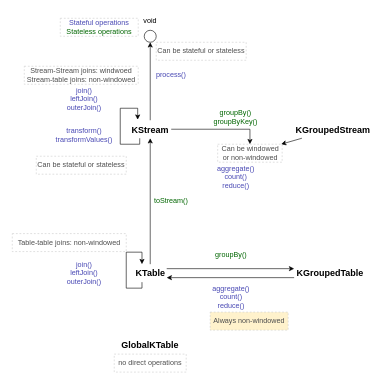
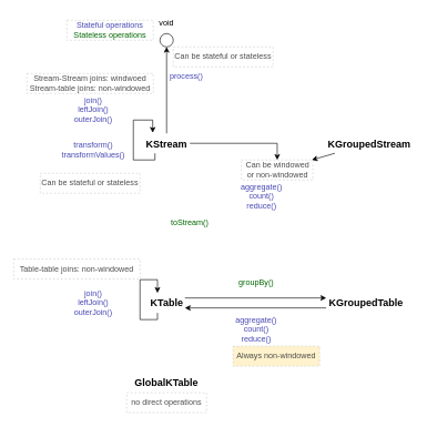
  <mxCell id="0" />
  <mxCell id="1" parent="0" />
  <mxCell id="2" value="" style="ellipse;whiteSpace=wrap;html=1;aspect=fixed;" vertex="1" parent="1"><mxGeometry x="240" y="50" width="20" height="20" as="geometry" /></mxCell>
  <mxCell id="3" value="void" style="text;html=1;align=center;verticalAlign=middle;whiteSpace=wrap;rounded=0;" vertex="1" parent="1"><mxGeometry x="220" y="20" width="60" height="30" as="geometry" /></mxCell>
  <mxCell id="4" style="edgeStyle=orthogonalEdgeStyle;rounded=0;orthogonalLoop=1;jettySize=auto;html=1;entryX=0.5;entryY=1;entryDx=0;entryDy=0;" edge="1" parent="1" source="7" target="2"><mxGeometry relative="1" as="geometry" /></mxCell>
  <mxCell id="5" style="edgeStyle=orthogonalEdgeStyle;rounded=0;orthogonalLoop=1;jettySize=auto;html=1;" edge="1" parent="1" source="7" target="21"><mxGeometry relative="1" as="geometry" /></mxCell>
  <mxCell id="6" style="edgeStyle=orthogonalEdgeStyle;rounded=0;orthogonalLoop=1;jettySize=auto;html=1;exitX=0.25;exitY=1;exitDx=0;exitDy=0;entryX=0.201;entryY=-0.031;entryDx=0;entryDy=0;entryPerimeter=0;" edge="1" parent="1" source="7" target="7"><mxGeometry relative="1" as="geometry"><mxPoint x="232.333" y="190" as="targetPoint" /><Array as="points"><mxPoint x="233" y="240" /><mxPoint x="200" y="240" /><mxPoint x="200" y="180" /><mxPoint x="229" y="180" /></Array></mxGeometry></mxCell>
  <mxCell id="7" value="&lt;font style=&quot;font-size: 15px;&quot;&gt;&lt;b&gt;KStream&lt;/b&gt;&lt;/font&gt;" style="text;html=1;align=center;verticalAlign=middle;whiteSpace=wrap;rounded=0;" vertex="1" parent="1"><mxGeometry x="215" y="200" width="70" height="30" as="geometry" /></mxCell>
- <mxCell id="8" value="&lt;font color=&quot;#4747b3&quot;&gt;process()&lt;/font&gt;" style="text;html=1;align=center;verticalAlign=middle;whiteSpace=wrap;rounded=0;" vertex="1" parent="1"><mxGeometry x="255" y="110" width="60" height="30" as="geometry" /></mxCell>
+ <mxCell id="8" value="&lt;font color=&quot;#4747b3&quot;&gt;process()&lt;/font&gt;" style="text;html=1;align=center;verticalAlign=middle;whiteSpace=wrap;rounded=0;" vertex="1" parent="1"><mxGeometry x="250" y="100" width="60" height="30" as="geometry" /></mxCell>
  <mxCell id="9" value="&lt;font color=&quot;#4d4d4d&quot;&gt;Can be stateful or stateless&lt;/font&gt;" style="rounded=0;whiteSpace=wrap;html=1;dashed=1;strokeColor=#CCCCCC;" vertex="1" parent="1"><mxGeometry x="260" y="70" width="150" height="30" as="geometry" /></mxCell>
  <mxCell id="10" style="rounded=0;orthogonalLoop=1;jettySize=auto;html=1;" edge="1" parent="1" source="11" target="21"><mxGeometry relative="1" as="geometry"><mxPoint x="380" y="430" as="targetPoint" /></mxGeometry></mxCell>
  <mxCell id="11" value="&lt;font style=&quot;font-size: 15px;&quot;&gt;&lt;b&gt;KGroupedStream&lt;/b&gt;&lt;/font&gt;" style="text;html=1;align=center;verticalAlign=middle;whiteSpace=wrap;rounded=0;" vertex="1" parent="1"><mxGeometry x="490" y="200" width="130" height="30" as="geometry" /></mxCell>
- <mxCell id="12" value="&lt;font color=&quot;#006600&quot;&gt;groupBy()&lt;/font&gt;&lt;div&gt;&lt;font color=&quot;#006600&quot;&gt;groupByKey()&lt;/font&gt;&lt;/div&gt;" style="text;html=1;align=center;verticalAlign=middle;whiteSpace=wrap;rounded=0;" vertex="1" parent="1"><mxGeometry x="350" y="180" width="85" height="30" as="geometry" /></mxCell>
- <mxCell id="13" style="edgeStyle=orthogonalEdgeStyle;rounded=0;orthogonalLoop=1;jettySize=auto;html=1;entryX=0.5;entryY=1;entryDx=0;entryDy=0;" edge="1" parent="1" source="16" target="7"><mxGeometry relative="1" as="geometry" /></mxCell>
  <mxCell id="14" style="edgeStyle=orthogonalEdgeStyle;rounded=0;orthogonalLoop=1;jettySize=auto;html=1;exitX=1;exitY=0.25;exitDx=0;exitDy=0;entryX=0;entryY=0.25;entryDx=0;entryDy=0;" edge="1" parent="1" source="16" target="19"><mxGeometry relative="1" as="geometry"><mxPoint x="410" y="447.59" as="targetPoint" /></mxGeometry></mxCell>
  <mxCell id="15" style="edgeStyle=orthogonalEdgeStyle;rounded=0;orthogonalLoop=1;jettySize=auto;html=1;exitX=0.25;exitY=1;exitDx=0;exitDy=0;entryX=0.25;entryY=0;entryDx=0;entryDy=0;" edge="1" parent="1" source="16" target="16"><mxGeometry relative="1" as="geometry"><mxPoint x="240" y="430" as="targetPoint" /><Array as="points"><mxPoint x="236" y="480" /><mxPoint x="210" y="480" /><mxPoint x="210" y="420" /><mxPoint x="236" y="420" /></Array></mxGeometry></mxCell>
  <mxCell id="16" value="&lt;font style=&quot;font-size: 15px;&quot;&gt;&lt;b&gt;KTable&lt;/b&gt;&lt;/font&gt;" style="text;html=1;align=center;verticalAlign=middle;whiteSpace=wrap;rounded=0;" vertex="1" parent="1"><mxGeometry x="222.5" y="440" width="55" height="30" as="geometry" /></mxCell>
  <mxCell id="17" value="&lt;font color=&quot;#006600&quot;&gt;toStream()&lt;/font&gt;" style="text;html=1;align=center;verticalAlign=middle;whiteSpace=wrap;rounded=0;" vertex="1" parent="1"><mxGeometry x="250" y="320" width="70" height="30" as="geometry" /></mxCell>
  <mxCell id="18" style="edgeStyle=orthogonalEdgeStyle;rounded=0;orthogonalLoop=1;jettySize=auto;html=1;exitX=0;exitY=0.75;exitDx=0;exitDy=0;entryX=1;entryY=0.75;entryDx=0;entryDy=0;" edge="1" parent="1" source="19" target="16"><mxGeometry relative="1" as="geometry" /></mxCell>
  <mxCell id="19" value="&lt;font style=&quot;font-size: 15px;&quot;&gt;&lt;b&gt;KGroupedTable&lt;/b&gt;&lt;/font&gt;" style="text;html=1;align=center;verticalAlign=middle;whiteSpace=wrap;rounded=0;" vertex="1" parent="1"><mxGeometry x="490" y="440" width="120" height="30" as="geometry" /></mxCell>
  <mxCell id="20" value="&lt;font color=&quot;#4747b3&quot;&gt;aggregate()&lt;/font&gt;&lt;div&gt;&lt;font color=&quot;#4747b3&quot;&gt;count()&lt;/font&gt;&lt;/div&gt;&lt;div&gt;&lt;font color=&quot;#4747b3&quot;&gt;reduce()&lt;/font&gt;&lt;/div&gt;" style="text;html=1;align=center;verticalAlign=middle;whiteSpace=wrap;rounded=0;" vertex="1" parent="1"><mxGeometry x="362.5" y="270" width="60" height="50" as="geometry" /></mxCell>
  <mxCell id="21" value="&lt;font color=&quot;#4d4d4d&quot;&gt;Can be windowed&lt;/font&gt;&lt;div&gt;&lt;font color=&quot;#4d4d4d&quot;&gt;or non-windowed&lt;/font&gt;&lt;/div&gt;" style="rounded=0;whiteSpace=wrap;html=1;dashed=1;strokeColor=#CCCCCC;" vertex="1" parent="1"><mxGeometry x="362.5" y="240" width="107.5" height="30" as="geometry" /></mxCell>
  <mxCell id="22" value="&lt;font color=&quot;#006600&quot;&gt;groupBy()&lt;/font&gt;" style="text;html=1;align=center;verticalAlign=middle;whiteSpace=wrap;rounded=0;" vertex="1" parent="1"><mxGeometry x="350" y="410" width="70" height="30" as="geometry" /></mxCell>
  <mxCell id="23" value="&lt;font color=&quot;#4747b3&quot;&gt;aggregate()&lt;/font&gt;&lt;div&gt;&lt;font color=&quot;#4747b3&quot;&gt;count()&lt;/font&gt;&lt;/div&gt;&lt;div&gt;&lt;font color=&quot;#4747b3&quot;&gt;reduce()&lt;/font&gt;&lt;/div&gt;" style="text;html=1;align=center;verticalAlign=middle;whiteSpace=wrap;rounded=0;" vertex="1" parent="1"><mxGeometry x="355" y="470" width="60" height="50" as="geometry" /></mxCell>
  <mxCell id="24" value="&lt;font color=&quot;#4d4d4d&quot;&gt;Always non-windowed&lt;/font&gt;" style="rounded=0;whiteSpace=wrap;html=1;dashed=1;strokeColor=#CCCCCC;fillColor=#fff2cc;" vertex="1" parent="1"><mxGeometry x="350" y="520" width="130" height="30" as="geometry" /></mxCell>
  <mxCell id="25" value="&lt;font color=&quot;#4747b3&quot;&gt;join()&lt;/font&gt;&lt;div&gt;&lt;font color=&quot;#4747b3&quot;&gt;leftJoin()&lt;/font&gt;&lt;/div&gt;&lt;div&gt;&lt;font color=&quot;#4747b3&quot;&gt;outerJoin()&lt;/font&gt;&lt;/div&gt;" style="text;html=1;align=center;verticalAlign=middle;whiteSpace=wrap;rounded=0;" vertex="1" parent="1"><mxGeometry x="110" y="140" width="60" height="50" as="geometry" /></mxCell>
  <mxCell id="26" style="edgeStyle=orthogonalEdgeStyle;rounded=0;orthogonalLoop=1;jettySize=auto;html=1;exitX=0.5;exitY=1;exitDx=0;exitDy=0;" edge="1" parent="1" source="25" target="25"><mxGeometry relative="1" as="geometry" /></mxCell>
  <mxCell id="27" value="&lt;font color=&quot;#4747b3&quot;&gt;transform()&lt;/font&gt;&lt;div&gt;&lt;font color=&quot;#4747b3&quot;&gt;transformValues()&lt;/font&gt;&lt;/div&gt;" style="text;html=1;align=center;verticalAlign=middle;whiteSpace=wrap;rounded=0;" vertex="1" parent="1"><mxGeometry x="90" y="200" width="100" height="50" as="geometry" /></mxCell>
  <mxCell id="28" value="&lt;font color=&quot;#4d4d4d&quot;&gt;Stream-Stream joins: windwoed&lt;/font&gt;&lt;div&gt;&lt;font color=&quot;#4d4d4d&quot;&gt;Stream-table joins: non-windowed&lt;/font&gt;&lt;/div&gt;" style="rounded=0;whiteSpace=wrap;html=1;dashed=1;strokeColor=#CCCCCC;" vertex="1" parent="1"><mxGeometry x="40" y="110" width="190" height="30" as="geometry" /></mxCell>
  <mxCell id="29" value="&lt;font color=&quot;#4d4d4d&quot;&gt;Can be stateful or stateless&lt;/font&gt;" style="rounded=0;whiteSpace=wrap;html=1;dashed=1;strokeColor=#CCCCCC;" vertex="1" parent="1"><mxGeometry x="60" y="260" width="150" height="30" as="geometry" /></mxCell>
  <mxCell id="30" value="&lt;font color=&quot;#4747b3&quot;&gt;join()&lt;/font&gt;&lt;div&gt;&lt;font color=&quot;#4747b3&quot;&gt;leftJoin()&lt;/font&gt;&lt;/div&gt;&lt;div&gt;&lt;font color=&quot;#4747b3&quot;&gt;outerJoin()&lt;/font&gt;&lt;/div&gt;" style="text;html=1;align=center;verticalAlign=middle;whiteSpace=wrap;rounded=0;" vertex="1" parent="1"><mxGeometry x="110" y="430" width="60" height="50" as="geometry" /></mxCell>
  <mxCell id="31" value="&lt;font color=&quot;#4d4d4d&quot;&gt;Table-table joins: non-windowed&lt;/font&gt;" style="rounded=0;whiteSpace=wrap;html=1;dashed=1;strokeColor=#CCCCCC;" vertex="1" parent="1"><mxGeometry x="20" y="389" width="190" height="30" as="geometry" /></mxCell>
  <mxCell id="32" value="&lt;font style=&quot;font-size: 15px;&quot;&gt;&lt;b&gt;GlobalKTable&lt;/b&gt;&lt;/font&gt;" style="text;html=1;align=center;verticalAlign=middle;whiteSpace=wrap;rounded=0;" vertex="1" parent="1"><mxGeometry x="201.25" y="560" width="97.5" height="30" as="geometry" /></mxCell>
  <mxCell id="33" value="&lt;font color=&quot;#4d4d4d&quot;&gt;no direct operations&lt;/font&gt;" style="rounded=0;whiteSpace=wrap;html=1;dashed=1;strokeColor=#CCCCCC;" vertex="1" parent="1"><mxGeometry x="190" y="590" width="120" height="30" as="geometry" /></mxCell>
  <mxCell id="34" value="&lt;font color=&quot;#4747b3&quot;&gt;Stateful operations&lt;/font&gt;&lt;div&gt;&lt;font color=&quot;#006600&quot;&gt;Stateless operations&lt;/font&gt;&lt;/div&gt;" style="rounded=0;whiteSpace=wrap;html=1;dashed=1;strokeColor=#CCCCCC;" vertex="1" parent="1"><mxGeometry x="100" y="30" width="130" height="30" as="geometry" /></mxCell>
